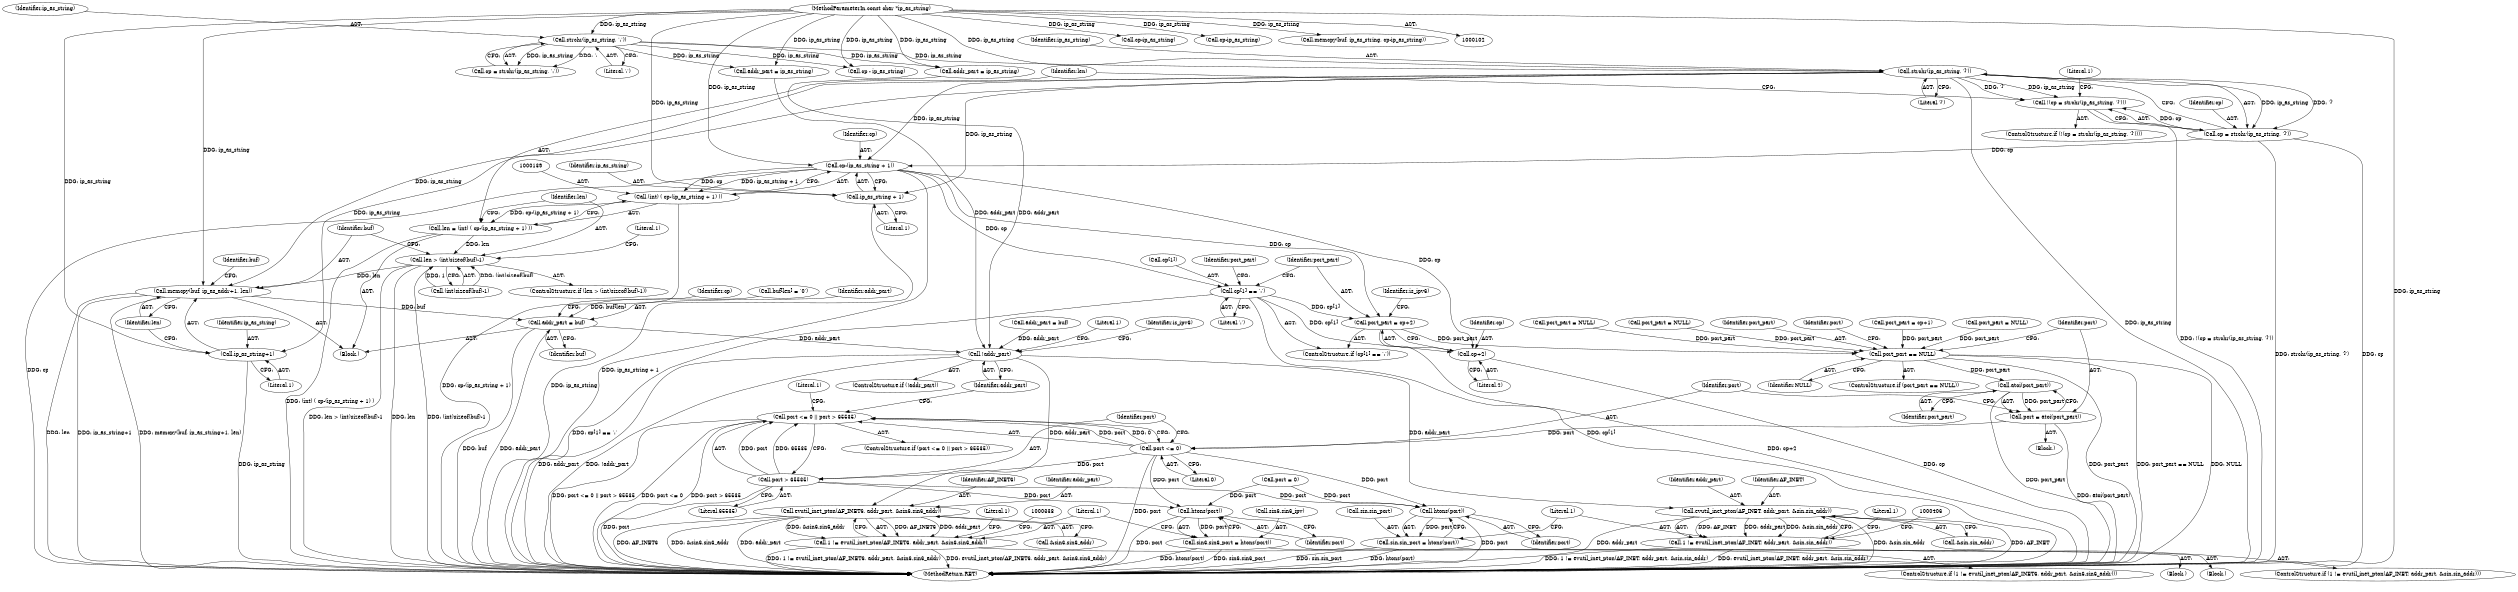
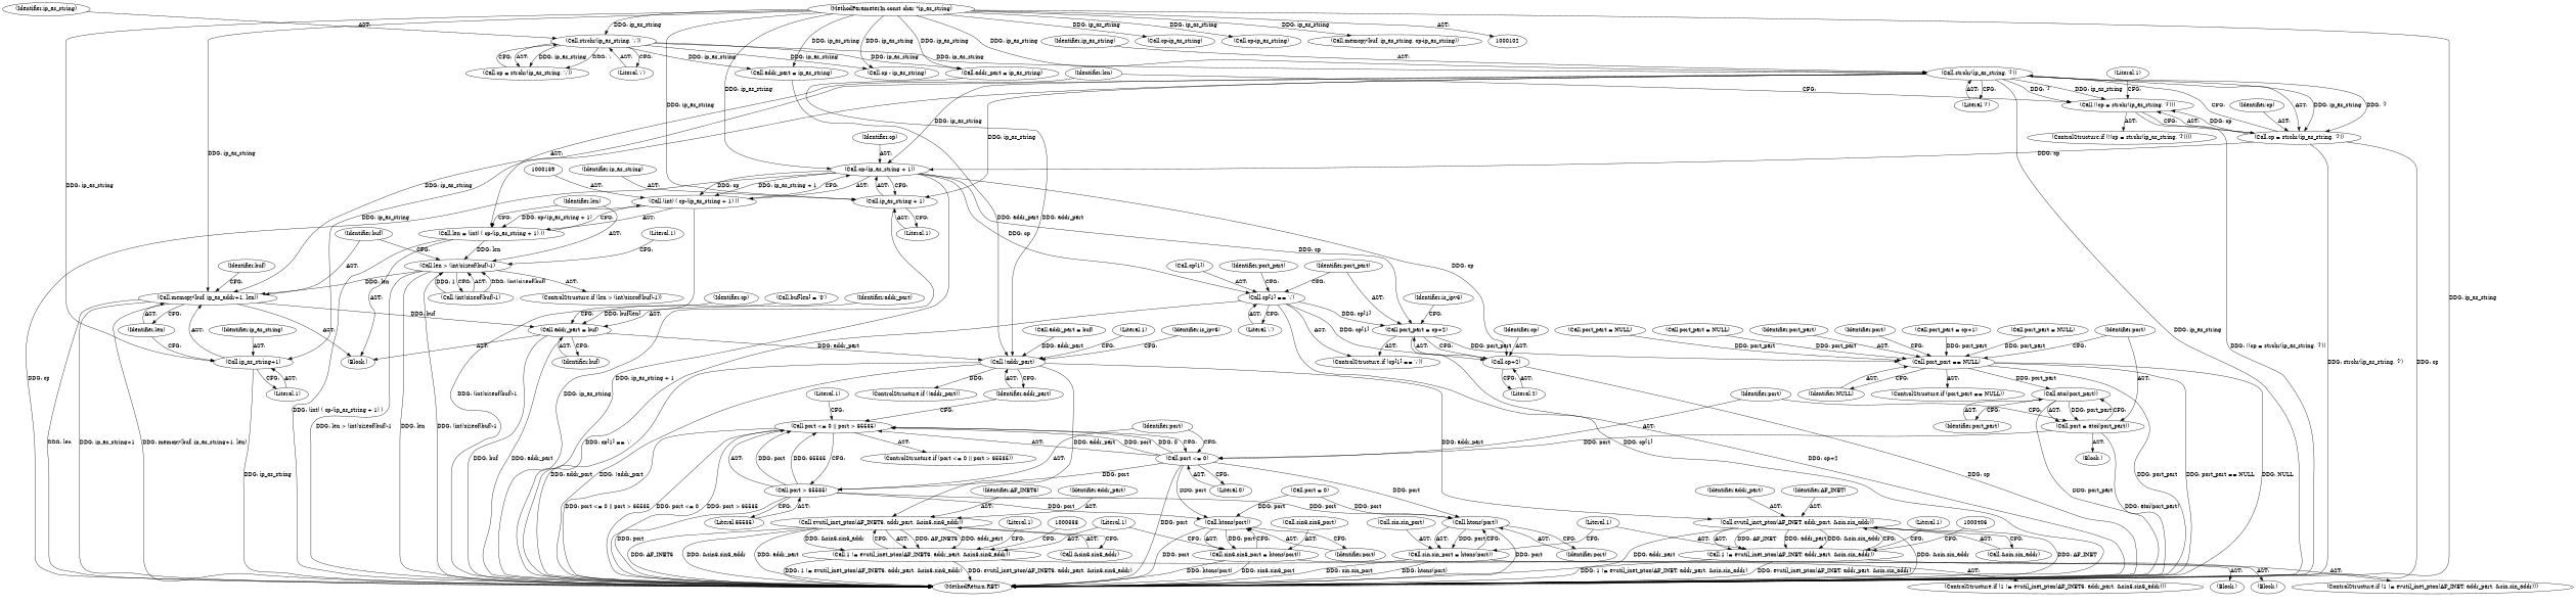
  digraph {
    fontname="DejaVu Serif"
    node [fontname="DejaVu Serif"]
    edge [fontname="DejaVu Serif"]
    n1 [label="(Call,strchr(ip_as_string, ']'))"]
    n2 [label="(Call,!(cp = strchr(ip_as_string, ']')))"]
    n3 [label="(Call,cp = strchr(ip_as_string, ']'))"]
    n4 [label="(Call,cp-(ip_as_string + 1))"]
    n5 [label="(Call,memcpy(buf, ip_as_addr+1, len))"]
    n6 [label="(Call,ip_as_string + 1)"]
    n7 [label="(Call,ip_as_string+1)"]
    n8 [label="(Literal,']')"]
    n9 [label="(MethodReturn,RET)"]
    n10 [label="(ControlStructure,if (!(cp = strchr(ip_as_string, ']'))))"]
    n11 [label="(Call,(int) ( cp-(ip_as_string + 1) ))"]
    n12 [label="(Call,cp[1] == ':')"]
    n13 [label="(Call,port_part = cp+2)"]
    n14 [label="(Call,cp+2)"]
    n15 [label="(Block,)"]
    n16 [label="(Call,addr_part = buf)"]
    n17 [label="(Identifier,len)"]
    n18 [label="(Literal,1)"]
    n19 [label="(Literal,1)"]
    n20 [label="(Call,strchr(ip_as_string, ':'))"]
    n21 [label="(Call,cp - ip_as_string)"]
    n22 [label="(Call,addr_part = ip_as_string)"]
    n23 [label="(Call,addr_part = ip_as_string)"]
    n24 [label="(Call,cp = strchr(ip_as_string, ':'))"]
    n25 [label="(Literal,':')"]
    n26 [label="(Call,!addr_part)"]
    n27 [label="(MethodParameterIn,const char *ip_as_string)"]
    n28 [label="(Call,cp-ip_as_string)"]
    n29 [label="(Call,cp-ip_as_string)"]
    n30 [label="(Call,memcpy(buf, ip_as_string, cp-ip_as_string))"]
    1000102
    n32 [label="(Call,len = (int) ( cp-(ip_as_string + 1) ))"]
    n33 [label="(Literal,':')"]
    n34 [label="(ControlStructure,if (cp[1] == ':'))"]
    n35 [label="(Call,port_part == NULL)"]
    n36 [label="(Literal,2)"]
    n37 [label="(Call,len > (int)sizeof(buf)-1)"]
    n38 [label="(Call,(int)sizeof(buf)-1)"]
    n39 [label="(ControlStructure,if (len > (int)sizeof(buf)-1))"]
    n40 [label="(Identifier,buf)"]
    n41 [label="(Call,evutil_inet_pton(AF_INET6, addr_part, &sin6.sin6_addr))"]
    n42 [label="(Call,evutil_inet_pton(AF_INET, addr_part, &sin.sin_addr))"]
    n43 [label="(Identifier,addr_part)"]
    n44 [label="(ControlStructure,if (!addr_part))"]
    n45 [label="(Call,1 != evutil_inet_pton(AF_INET6, addr_part, &sin6.sin6_addr))"]
    n46 [label="(Call,&sin6.sin6_addr)"]
    n47 [label="(Call,1 != evutil_inet_pton(AF_INET, addr_part, &sin.sin_addr))"]
    n48 [label="(Call,&sin.sin_addr)"]
    n49 [label="(Call,port <= 0 || port > 65535)"]
    n50 [label="(ControlStructure,if (1 != evutil_inet_pton(AF_INET6, addr_part, &sin6.sin6_addr)))"]
    n51 [label="(ControlStructure,if (1 != evutil_inet_pton(AF_INET, addr_part, &sin.sin_addr)))"]
    n52 [label="(Call,atoi(port_part))"]
    n53 [label="(Identifier,NULL)"]
    n54 [label="(ControlStructure,if (port_part == NULL))"]
    n55 [label="(Call,port = atoi(port_part))"]
    n56 [label="(Identifier,port_part)"]
    n57 [label="(Call,port <= 0)"]
    n58 [label="(Block,)"]
    n59 [label="(Call,port > 65535)"]
    n60 [label="(Call,htons(port))"]
    n61 [label="(Call,htons(port))"]
    n62 [label="(Literal,0)"]
    n63 [label="(ControlStructure,if (port <= 0 || port > 65535))"]
    n64 [label="(Literal,65535)"]
    n65 [label="(Call,sin6.sin6_port = htons(port))"]
    n66 [label="(Identifier,port)"]
    n67 [label="(Call,sin.sin_port = htons(port))"]
    n68 [label="(Identifier,port)"]
    n69 [label="(Block,)"]
    n70 [label="(Block,)"]
    n71 [label="(Identifier,port_part)"]
    n72 [label="(Literal,1)"]
    n73 [label="(Identifier,addr_part)"]
-   n74 [label="(Call,sin6.sin6_ipv)"]
+   n74 [label="(Call,sin6.sin6_port)"]
    n75 [label="(Identifier,ip_as_string)"]
    n76 [label="(Literal,1)"]
    n77 [label="(Literal,1)"]
    n78 [label="(Call,sin.sin_port)"]
    n79 [label="(Identifier,len)"]
    n80 [label="(Literal,1)"]
    n81 [label="(Identifier,is_ipv6)"]
    n82 [label="(Literal,1)"]
    n83 [label="(Identifier,AF_INET6)"]
    n84 [label="(Call,buf[len] = '\0')"]
    n85 [label="(Identifier,ip_as_string)"]
    n86 [label="(Identifier,is_ipv6)"]
    n87 [label="(Identifier,cp)"]
    n88 [label="(Call,port = 0)"]
    n89 [label="(Identifier,port)"]
    n90 [label="(Identifier,port)"]
    n91 [label="(Literal,1)"]
    n92 [label="(Identifier,addr_part)"]
    n93 [label="(Identifier,addr_part)"]
    n94 [label="(Call,port_part = NULL)"]
    n95 [label="(Identifier,buf)"]
    n96 [label="(Call,port_part = NULL)"]
    n97 [label="(Identifier,port_part)"]
    n98 [label="(Identifier,cp)"]
    n99 [label="(Call,addr_part = buf)"]
    n100 [label="(Identifier,ip_as_string)"]
    n101 [label="(Identifier,len)"]
    n102 [label="(Literal,1)"]
    n103 [label="(Identifier,port)"]
    n104 [label="(Identifier,cp)"]
    n105 [label="(Identifier,port_part)"]
    n106 [label="(Identifier,AF_INET)"]
    n107 [label="(Call,cp[1])"]
    n108 [label="(Identifier,buf)"]
    n109 [label="(Literal,1)"]
    n110 [label="(Identifier,ip_as_string)"]
    n111 [label="(Identifier,cp)"]
    n112 [label="(Call,port_part = cp+1)"]
    n113 [label="(Identifier,port)"]
    n114 [label="(Call,port_part = NULL)"]
    1000139
    1000338
    1000406
    n1 -> n2 [label="DDG: ip_as_string"]
    n1 -> n2 [label="DDG: ']'"]
    n1 -> n3 [label="AST: "]
    n1 -> n3 [label="DDG: ip_as_string"]
    n1 -> n3 [label="DDG: ']'"]
    n1 -> n4 [label="DDG: ip_as_string"]
    n1 -> n5 [label="DDG: ip_as_string"]
    n1 -> n6 [label="DDG: ip_as_string"]
    n1 -> n7 [label="DDG: ip_as_string"]
    n1 -> n8 [label="CFG: "]
    n1 -> n9 [label="DDG: ip_as_string"]
    n2 -> n3 [label="CFG: "]
    n2 -> n9 [label="DDG: !(cp = strchr(ip_as_string, ']'))"]
    n2 -> n10 [label="AST: "]
    n3 -> n1 [label="CFG: "]
    n3 -> n2 [label="AST: "]
    n3 -> n2 [label="DDG: cp"]
    n3 -> n4 [label="DDG: cp"]
    n3 -> n9 [label="DDG: strchr(ip_as_string, ']')"]
    n3 -> n9 [label="DDG: cp"]
    n4 -> n6 [label="CFG: "]
    n4 -> n9 [label="DDG: ip_as_string + 1"]
    n4 -> n9 [label="DDG: cp"]
    n4 -> n11 [label="AST: "]
    n4 -> n11 [label="DDG: cp"]
    n4 -> n11 [label="DDG: ip_as_string + 1"]
    n4 -> n12 [label="DDG: cp"]
    n4 -> n13 [label="DDG: cp"]
    n4 -> n14 [label="DDG: cp"]
    n5 -> n9 [label="DDG: ip_as_string+1"]
    n5 -> n9 [label="DDG: memcpy(buf, ip_as_string+1, len)"]
    n5 -> n9 [label="DDG: len"]
    n5 -> n15 [label="AST: "]
    n5 -> n16 [label="DDG: buf"]
    n5 -> n17 [label="CFG: "]
    n6 -> n4 [label="AST: "]
    n6 -> n9 [label="DDG: ip_as_string"]
    n6 -> n18 [label="CFG: "]
    n7 -> n5 [label="AST: "]
    n7 -> n9 [label="DDG: ip_as_string"]
    n7 -> n19 [label="CFG: "]
    n8 -> n1 [label="AST: "]
    n11 -> n4 [label="CFG: "]
-   n11 -> n9 [label="DDG: cp-(ip_as_string + 1)"]
+   n11 -> n9 [label="DDG: (int)sizeof(buf)-1"]
    n11 -> n32 [label="AST: "]
    n11 -> n32 [label="DDG: cp-(ip_as_string + 1)"]
    n12 -> n9 [label="DDG: cp[1] == ':'"]
    n12 -> n9 [label="DDG: cp[1]"]
    n12 -> n13 [label="DDG: cp[1]"]
    n12 -> n14 [label="DDG: cp[1]"]
    n12 -> n33 [label="CFG: "]
    n12 -> n34 [label="AST: "]
    n13 -> n9 [label="DDG: cp+2"]
    n13 -> n14 [label="CFG: "]
    n13 -> n34 [label="AST: "]
    n13 -> n35 [label="DDG: port_part"]
    n14 -> n9 [label="DDG: cp"]
    n14 -> n13 [label="AST: "]
    n14 -> n36 [label="CFG: "]
    n16 -> n9 [label="DDG: buf"]
    n16 -> n9 [label="DDG: addr_part"]
    n16 -> n15 [label="AST: "]
    n16 -> n26 [label="DDG: addr_part"]
    n16 -> n40 [label="CFG: "]
    n17 -> n5 [label="AST: "]
    n17 -> n7 [label="CFG: "]
    n18 -> n6 [label="AST: "]
    n19 -> n7 [label="AST: "]
    n20 -> n1 [label="DDG: ip_as_string"]
    n20 -> n21 [label="DDG: ip_as_string"]
    n20 -> n22 [label="DDG: ip_as_string"]
    n20 -> n23 [label="DDG: ip_as_string"]
    n20 -> n24 [label="AST: "]
    n20 -> n24 [label="DDG: ip_as_string"]
    n20 -> n24 [label="DDG: ':'"]
    n20 -> n25 [label="CFG: "]
    n22 -> n26 [label="DDG: addr_part"]
    n23 -> n26 [label="DDG: addr_part"]
    n24 -> n20 [label="CFG: "]
    n25 -> n20 [label="AST: "]
    n26 -> n9 [label="DDG: addr_part"]
    n26 -> n9 [label="DDG: !addr_part"]
    n26 -> n41 [label="DDG: addr_part"]
    n26 -> n42 [label="DDG: addr_part"]
    n26 -> n43 [label="CFG: "]
-   n26 -> n44 [label="AST: "]
+   n26 -> n44 [label="DDG: "]
    n27 -> n1 [label="DDG: ip_as_string"]
    n27 -> n4 [label="DDG: ip_as_string"]
    n27 -> n5 [label="DDG: ip_as_string"]
    n27 -> n6 [label="DDG: ip_as_string"]
    n27 -> n7 [label="DDG: ip_as_string"]
    n27 -> n9 [label="DDG: ip_as_string"]
    n27 -> n20 [label="DDG: ip_as_string"]
    n27 -> n21 [label="DDG: ip_as_string"]
    n27 -> n22 [label="DDG: ip_as_string"]
    n27 -> n23 [label="DDG: ip_as_string"]
    n27 -> n28 [label="DDG: ip_as_string"]
    n27 -> n29 [label="DDG: ip_as_string"]
    n27 -> n30 [label="DDG: ip_as_string"]
    n27 -> 1000102 [label="AST: "]
    n32 -> n9 [label="DDG: (int) ( cp-(ip_as_string + 1) )"]
    n32 -> n11 [label="CFG: "]
    n32 -> n15 [label="AST: "]
    n32 -> n37 [label="DDG: len"]
    n33 -> n12 [label="AST: "]
    n35 -> n9 [label="DDG: port_part"]
    n35 -> n9 [label="DDG: port_part == NULL"]
    n35 -> n9 [label="DDG: NULL"]
    n35 -> n52 [label="DDG: port_part"]
    n35 -> n53 [label="CFG: "]
    n35 -> n54 [label="AST: "]
    n36 -> n14 [label="AST: "]
    n37 -> n5 [label="DDG: len"]
    n37 -> n9 [label="DDG: (int)sizeof(buf)-1"]
    n37 -> n9 [label="DDG: len > (int)sizeof(buf)-1"]
    n37 -> n9 [label="DDG: len"]
    n37 -> n38 [label="CFG: "]
    n37 -> n39 [label="AST: "]
    n38 -> n37 [label="AST: "]
    n38 -> n37 [label="DDG: (int)sizeof(buf)"]
    n38 -> n37 [label="DDG: 1"]
    n40 -> n16 [label="AST: "]
    n41 -> n9 [label="DDG: AF_INET6"]
    n41 -> n9 [label="DDG: &sin6.sin6_addr"]
    n41 -> n9 [label="DDG: addr_part"]
    n41 -> n45 [label="AST: "]
    n41 -> n45 [label="DDG: AF_INET6"]
    n41 -> n45 [label="DDG: addr_part"]
    n41 -> n45 [label="DDG: &sin6.sin6_addr"]
    n41 -> n46 [label="CFG: "]
    n42 -> n9 [label="DDG: &sin.sin_addr"]
    n42 -> n9 [label="DDG: AF_INET"]
    n42 -> n9 [label="DDG: addr_part"]
    n42 -> n47 [label="AST: "]
    n42 -> n47 [label="DDG: AF_INET"]
    n42 -> n47 [label="DDG: addr_part"]
    n42 -> n47 [label="DDG: &sin.sin_addr"]
    n42 -> n48 [label="CFG: "]
    n43 -> n26 [label="AST: "]
    n43 -> n49 [label="CFG: "]
    n45 -> n9 [label="DDG: evutil_inet_pton(AF_INET6, addr_part, &sin6.sin6_addr)"]
    n45 -> n9 [label="DDG: 1 != evutil_inet_pton(AF_INET6, addr_part, &sin6.sin6_addr)"]
    n45 -> n41 [label="CFG: "]
    n45 -> n50 [label="AST: "]
    n46 -> n41 [label="AST: "]
    n47 -> n9 [label="DDG: evutil_inet_pton(AF_INET, addr_part, &sin.sin_addr)"]
    n47 -> n9 [label="DDG: 1 != evutil_inet_pton(AF_INET, addr_part, &sin.sin_addr)"]
    n47 -> n42 [label="CFG: "]
    n47 -> n51 [label="AST: "]
    n48 -> n42 [label="AST: "]
    n49 -> n9 [label="DDG: port > 65535"]
    n49 -> n9 [label="DDG: port <= 0 || port > 65535"]
    n49 -> n9 [label="DDG: port <= 0"]
    n49 -> n57 [label="CFG: "]
    n49 -> n59 [label="CFG: "]
    n49 -> n63 [label="AST: "]
    n52 -> n9 [label="DDG: port_part"]
    n52 -> n55 [label="AST: "]
    n52 -> n55 [label="DDG: port_part"]
    n52 -> n56 [label="CFG: "]
    n53 -> n35 [label="AST: "]
    n55 -> n9 [label="DDG: atoi(port_part)"]
    n55 -> n52 [label="CFG: "]
    n55 -> n57 [label="DDG: port"]
    n55 -> n58 [label="AST: "]
    n56 -> n52 [label="AST: "]
    n57 -> n9 [label="DDG: port"]
    n57 -> n49 [label="AST: "]
    n57 -> n49 [label="DDG: port"]
    n57 -> n49 [label="DDG: 0"]
    n57 -> n59 [label="DDG: port"]
    n57 -> n60 [label="DDG: port"]
    n57 -> n61 [label="DDG: port"]
    n57 -> n62 [label="CFG: "]
    n59 -> n9 [label="DDG: port"]
    n59 -> n49 [label="AST: "]
    n59 -> n49 [label="DDG: port"]
    n59 -> n49 [label="DDG: 65535"]
    n59 -> n60 [label="DDG: port"]
    n59 -> n61 [label="DDG: port"]
    n59 -> n64 [label="CFG: "]
    n60 -> n9 [label="DDG: port"]
    n60 -> n65 [label="AST: "]
    n60 -> n65 [label="DDG: port"]
    n60 -> n66 [label="CFG: "]
    n61 -> n9 [label="DDG: port"]
    n61 -> n67 [label="AST: "]
    n61 -> n67 [label="DDG: port"]
    n61 -> n68 [label="CFG: "]
    n62 -> n57 [label="AST: "]
    n64 -> n59 [label="AST: "]
    n65 -> n9 [label="DDG: htons(port)"]
    n65 -> n9 [label="DDG: sin6.sin6_port"]
    n65 -> n60 [label="CFG: "]
    n65 -> n69 [label="AST: "]
    n66 -> n60 [label="AST: "]
    n67 -> n9 [label="DDG: htons(port)"]
    n67 -> n9 [label="DDG: sin.sin_port"]
    n67 -> n61 [label="CFG: "]
    n67 -> n70 [label="AST: "]
    n68 -> n61 [label="AST: "]
    n71 -> n12 [label="CFG: "]
    n72 -> n26 [label="CFG: "]
    n73 -> n42 [label="AST: "]
    n74 -> n65 [label="AST: "]
    n75 -> n7 [label="AST: "]
    n76 -> n45 [label="CFG: "]
    n77 -> n47 [label="AST: "]
    n77 -> n67 [label="CFG: "]
    n78 -> n67 [label="AST: "]
    n79 -> n32 [label="CFG: "]
    n79 -> n37 [label="AST: "]
    n80 -> n37 [label="CFG: "]
    n81 -> n26 [label="CFG: "]
    n82 -> n49 [label="CFG: "]
    n83 -> n41 [label="AST: "]
    n84 -> n16 [label="DDG: buf[len]"]
    n85 -> n1 [label="AST: "]
    n86 -> n13 [label="CFG: "]
    n87 -> n3 [label="AST: "]
    n88 -> n60 [label="DDG: port"]
    n88 -> n61 [label="DDG: port"]
    n89 -> n35 [label="CFG: "]
    n89 -> n55 [label="AST: "]
    n90 -> n55 [label="CFG: "]
    n90 -> n57 [label="AST: "]
    n91 -> n47 [label="CFG: "]
    n92 -> n41 [label="AST: "]
    n93 -> n16 [label="AST: "]
    n94 -> n35 [label="DDG: port_part"]
    n95 -> n5 [label="AST: "]
    n95 -> n37 [label="CFG: "]
    n96 -> n35 [label="DDG: port_part"]
    n97 -> n35 [label="AST: "]
    n98 -> n14 [label="AST: "]
    n99 -> n26 [label="DDG: addr_part"]
    n100 -> n20 [label="AST: "]
    n101 -> n2 [label="CFG: "]
    n101 -> n32 [label="AST: "]
    n102 -> n2 [label="CFG: "]
    n103 -> n35 [label="CFG: "]
    n104 -> n16 [label="CFG: "]
    n105 -> n12 [label="CFG: "]
    n105 -> n13 [label="AST: "]
    n106 -> n42 [label="AST: "]
    n107 -> n12 [label="AST: "]
    n108 -> n5 [label="CFG: "]
    n109 -> n45 [label="AST: "]
    n109 -> n65 [label="CFG: "]
    n110 -> n6 [label="AST: "]
    n111 -> n4 [label="AST: "]
    n112 -> n35 [label="DDG: port_part"]
    n113 -> n57 [label="CFG: "]
    n113 -> n59 [label="AST: "]
    n114 -> n35 [label="DDG: port_part"]
    1000139 -> n11 [label="AST: "]
    1000338 -> n45 [label="CFG: "]
    1000406 -> n47 [label="CFG: "]
  }
